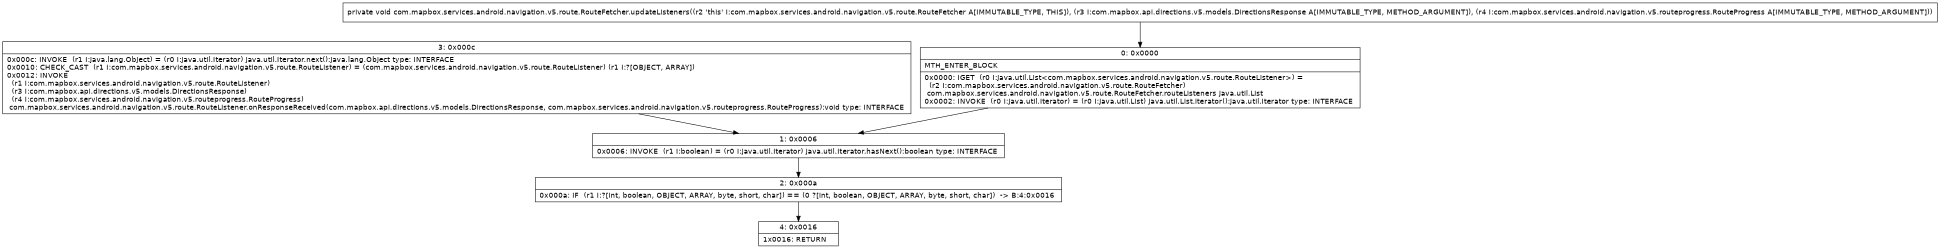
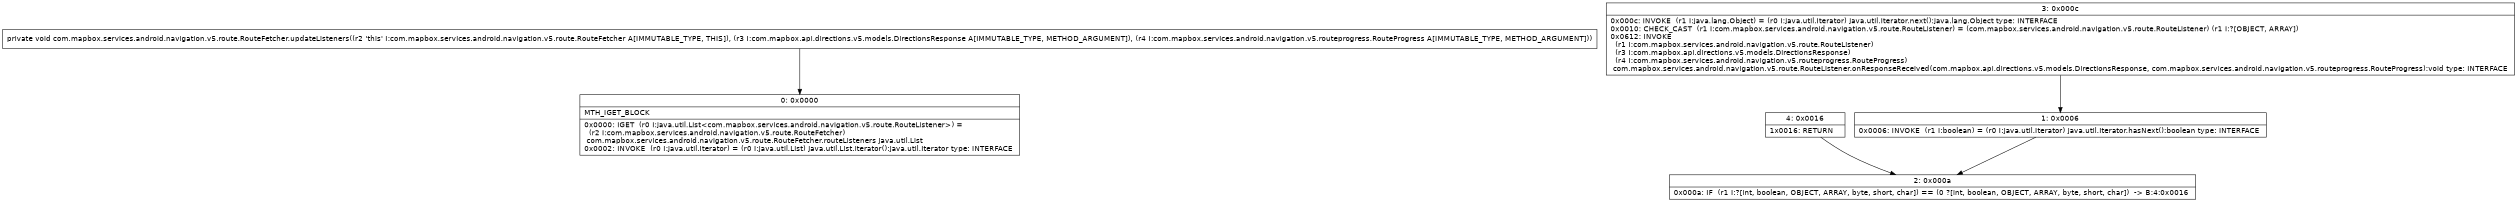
  digraph {
    fontname="DejaVu Sans"
    node [fontname="DejaVu Sans" shape=record]
    edge [fontname="DejaVu Sans"]
-   n1 [label="{0\:\ 0x0000|MTH_ENTER_BLOCK\l|0x0000: IGET  (r0 I:java.util.List\<com.mapbox.services.android.navigation.v5.route.RouteListener\>) = \l  (r2 I:com.mapbox.services.android.navigation.v5.route.RouteFetcher)\l com.mapbox.services.android.navigation.v5.route.RouteFetcher.routeListeners java.util.List \l0x0002: INVOKE  (r0 I:java.util.Iterator) = (r0 I:java.util.List) java.util.List.iterator():java.util.Iterator type: INTERFACE \l}"]
+   n1 [label="{0\:\ 0x0000|MTH_IGET_BLOCK\l|0x0000: IGET  (r0 I:java.util.List\<com.mapbox.services.android.navigation.v5.route.RouteListener\>) = \l  (r2 I:com.mapbox.services.android.navigation.v5.route.RouteFetcher)\l com.mapbox.services.android.navigation.v5.route.RouteFetcher.routeListeners java.util.List \l0x0002: INVOKE  (r0 I:java.util.Iterator) = (r0 I:java.util.List) java.util.List.iterator():java.util.Iterator type: INTERFACE \l}"]
    n2 [label="{1\:\ 0x0006|0x0006: INVOKE  (r1 I:boolean) = (r0 I:java.util.Iterator) java.util.Iterator.hasNext():boolean type: INTERFACE \l}"]
    n3 [label="{2\:\ 0x000a|0x000a: IF  (r1 I:?[int, boolean, OBJECT, ARRAY, byte, short, char]) == (0 ?[int, boolean, OBJECT, ARRAY, byte, short, char])  \-\> B:4:0x0016 \l}"]
    n4 [label="{4\:\ 0x0016|1x0016: RETURN   \l}"]
-   n5 [label="{3\:\ 0x000c|0x000c: INVOKE  (r1 I:java.lang.Object) = (r0 I:java.util.Iterator) java.util.Iterator.next():java.lang.Object type: INTERFACE \l0x0010: CHECK_CAST  (r1 I:com.mapbox.services.android.navigation.v5.route.RouteListener) = (com.mapbox.services.android.navigation.v5.route.RouteListener) (r1 I:?[OBJECT, ARRAY]) \l0x0012: INVOKE  \l  (r1 I:com.mapbox.services.android.navigation.v5.route.RouteListener)\l  (r3 I:com.mapbox.api.directions.v5.models.DirectionsResponse)\l  (r4 I:com.mapbox.services.android.navigation.v5.routeprogress.RouteProgress)\l com.mapbox.services.android.navigation.v5.route.RouteListener.onResponseReceived(com.mapbox.api.directions.v5.models.DirectionsResponse, com.mapbox.services.android.navigation.v5.routeprogress.RouteProgress):void type: INTERFACE \l}"]
+   n5 [label="{3\:\ 0x000c|0x000c: INVOKE  (r1 I:java.lang.Object) = (r0 I:java.util.Iterator) java.util.Iterator.next():java.lang.Object type: INTERFACE \l0x0010: CHECK_CAST  (r1 I:com.mapbox.services.android.navigation.v5.route.RouteListener) = (com.mapbox.services.android.navigation.v5.route.RouteListener) (r1 I:?[OBJECT, ARRAY]) \l0x0612: INVOKE  \l  (r1 I:com.mapbox.services.android.navigation.v5.route.RouteListener)\l  (r3 I:com.mapbox.api.directions.v5.models.DirectionsResponse)\l  (r4 I:com.mapbox.services.android.navigation.v5.routeprogress.RouteProgress)\l com.mapbox.services.android.navigation.v5.route.RouteListener.onResponseReceived(com.mapbox.api.directions.v5.models.DirectionsResponse, com.mapbox.services.android.navigation.v5.routeprogress.RouteProgress):void type: INTERFACE \l}"]
    n6 [label="{private void com.mapbox.services.android.navigation.v5.route.RouteFetcher.updateListeners((r2 'this' I:com.mapbox.services.android.navigation.v5.route.RouteFetcher A[IMMUTABLE_TYPE, THIS]), (r3 I:com.mapbox.api.directions.v5.models.DirectionsResponse A[IMMUTABLE_TYPE, METHOD_ARGUMENT]), (r4 I:com.mapbox.services.android.navigation.v5.routeprogress.RouteProgress A[IMMUTABLE_TYPE, METHOD_ARGUMENT])) }"]
-   n1 -> n2
    n2 -> n3
-   n3 -> n4
+   n4 -> n3
    n5 -> n2
    n6 -> n1
  }
